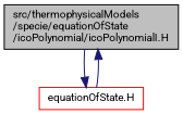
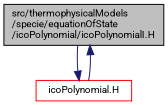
  digraph {
    fontname=Roboto
    node [fontname=Roboto fontsize=10 shape=record]
    edge [color=midnightblue fontname=Roboto fontsize=10 labelfontname=Helvetica labelfontsize=10 style=solid]
    n1 [color=black fillcolor=grey75 fontcolor=black height=0.2 label="src/thermophysicalModels\l/specie/equationOfState\l/icoPolynomial/icoPolynomialI.H" style=filled width=0.4]
-   n2 [color=red height=0.2 label="equationOfState.H" width=0.4]
+   n2 [color=red height=0.2 label="icoPolynomial.H" width=0.4]
    n1 -> n2
    n2 -> n1
  }
